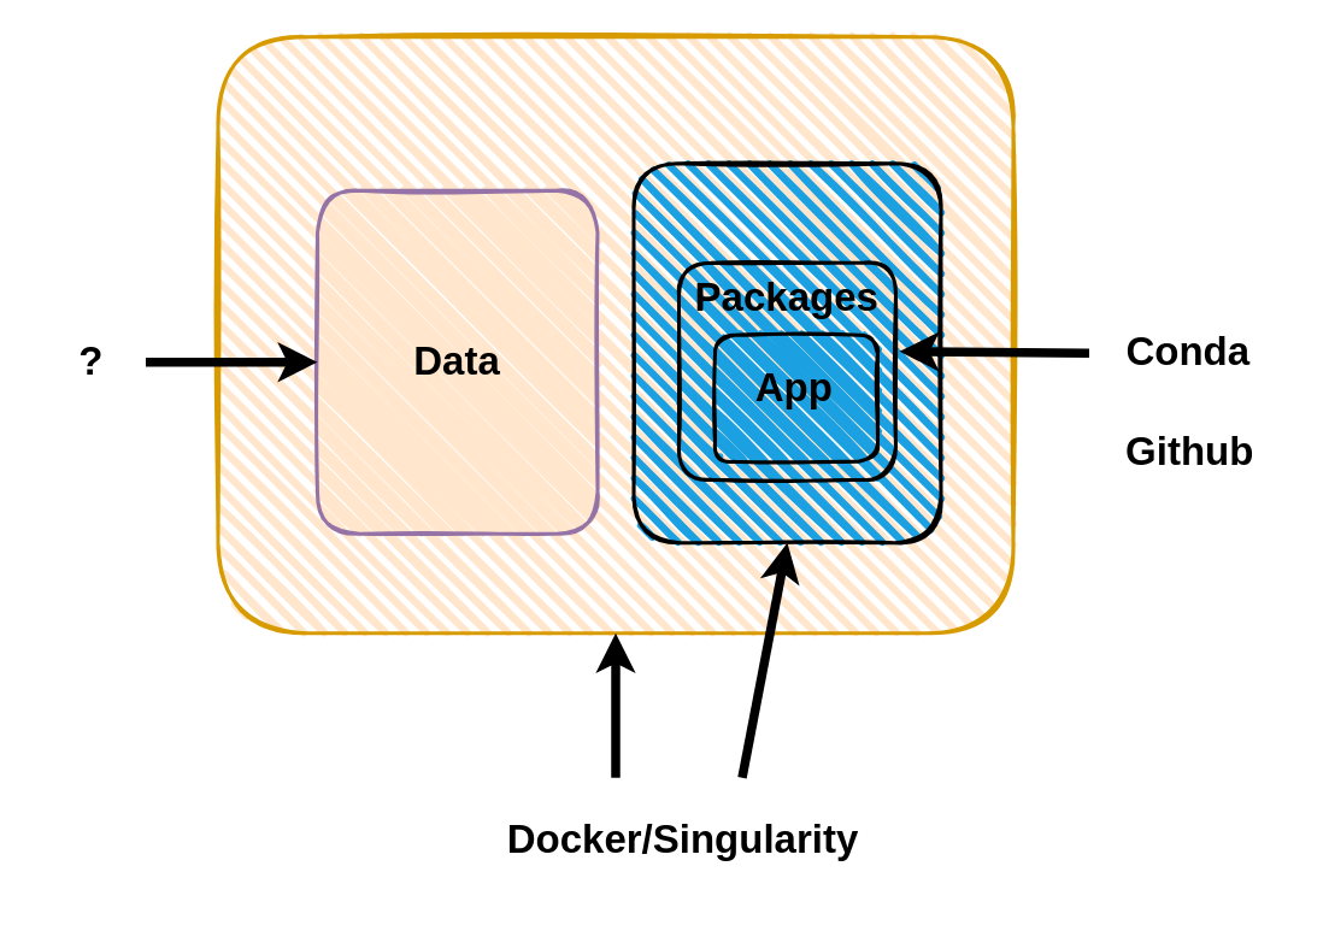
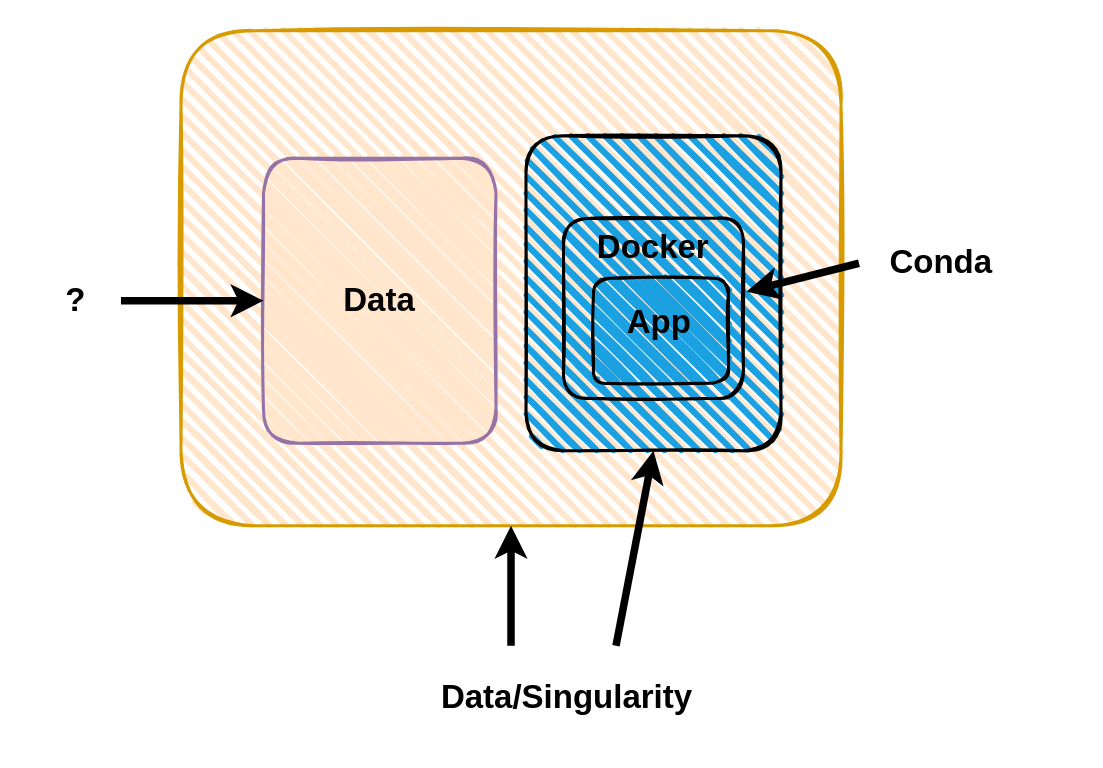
  <mxCell id="0" />
  <mxCell id="1" parent="0" />
  <mxCell id="2" value="" style="rounded=1;whiteSpace=wrap;html=1;strokeWidth=2;fillWeight=4;hachureGap=8;hachureAngle=45;fillColor=#ffe6cc;sketch=1;strokeColor=#d79b00;" parent="1" vertex="1"><mxGeometry x="120" y="20" width="440" height="330" as="geometry" /></mxCell>
  <mxCell id="3" value="&lt;b&gt;&lt;font style=&quot;font-size: 22px&quot;&gt;Data&lt;/font&gt;&lt;/b&gt;" style="rounded=1;whiteSpace=wrap;html=1;strokeWidth=2;fillWeight=4;hachureGap=8;hachureAngle=45;fillColor=#ffe6cc;sketch=1;strokeColor=#9673a6;" parent="1" vertex="1"><mxGeometry x="175" y="105" width="155" height="190" as="geometry" /></mxCell>
  <mxCell id="4" value="" style="rounded=1;whiteSpace=wrap;html=1;strokeWidth=2;fillWeight=4;hachureGap=8;hachureAngle=45;fillColor=#1ba1e2;sketch=1;" parent="1" vertex="1"><mxGeometry x="350" y="90" width="170" height="210" as="geometry" /></mxCell>
  <mxCell id="5" value="" style="rounded=1;whiteSpace=wrap;html=1;strokeWidth=2;fillWeight=4;hachureGap=8;hachureAngle=45;fillColor=#1ba1e2;sketch=1;" parent="1" vertex="1"><mxGeometry x="375" y="145" width="120" height="120" as="geometry" /></mxCell>
- <mxCell id="6" value="&lt;b&gt;&lt;font style=&quot;font-size: 22px&quot;&gt;Packages&lt;/font&gt;&lt;/b&gt;" style="text;html=1;strokeColor=none;fillColor=none;align=center;verticalAlign=middle;whiteSpace=wrap;rounded=0;" parent="1" vertex="1"><mxGeometry x="365" y="155" width="140" height="20" as="geometry" /></mxCell>
+ <mxCell id="6" value="&lt;b&gt;&lt;font style=&quot;font-size: 22px&quot;&gt;Docker&lt;/font&gt;&lt;/b&gt;" style="text;html=1;strokeColor=none;fillColor=none;align=center;verticalAlign=middle;whiteSpace=wrap;rounded=0;" parent="1" vertex="1"><mxGeometry x="365" y="155" width="140" height="20" as="geometry" /></mxCell>
  <mxCell id="7" value="" style="rounded=1;whiteSpace=wrap;html=1;strokeWidth=2;fillWeight=4;hachureGap=8;hachureAngle=45;fillColor=#1ba1e2;sketch=1;" parent="1" vertex="1"><mxGeometry x="395" y="185" width="90" height="70" as="geometry" /></mxCell>
  <mxCell id="8" value="&lt;b&gt;&lt;font style=&quot;font-size: 22px&quot;&gt;App&lt;/font&gt;&lt;/b&gt;" style="text;html=1;strokeColor=none;fillColor=none;align=center;verticalAlign=middle;whiteSpace=wrap;rounded=0;" parent="1" vertex="1"><mxGeometry x="369" y="205" width="140" height="20" as="geometry" /></mxCell>
- <mxCell id="9" value="&lt;b&gt;&lt;font style=&quot;font-size: 22px&quot;&gt;Docker/Singularity&lt;/font&gt;&lt;/b&gt;" style="text;html=1;strokeColor=none;fillColor=none;align=center;verticalAlign=middle;whiteSpace=wrap;rounded=0;" parent="1" vertex="1"><mxGeometry x="275" y="440" width="205" height="50" as="geometry" /></mxCell>
+ <mxCell id="9" value="&lt;b&gt;&lt;font style=&quot;font-size: 22px&quot;&gt;Data/Singularity&lt;/font&gt;&lt;/b&gt;" style="text;html=1;strokeColor=none;fillColor=none;align=center;verticalAlign=middle;whiteSpace=wrap;rounded=0;" parent="1" vertex="1"><mxGeometry x="275" y="440" width="205" height="50" as="geometry" /></mxCell>
  <mxCell id="10" value="" style="endArrow=classic;html=1;entryX=0.5;entryY=1;entryDx=0;entryDy=0;strokeWidth=5;" parent="1" target="2" edge="1"><mxGeometry width="50" height="50" relative="1" as="geometry"><mxPoint x="340" y="430" as="sourcePoint" /><mxPoint x="370" y="380" as="targetPoint" /></mxGeometry></mxCell>
  <mxCell id="11" value="" style="endArrow=classic;html=1;entryX=0.5;entryY=1;entryDx=0;entryDy=0;strokeWidth=5;" parent="1" target="4" edge="1"><mxGeometry width="50" height="50" relative="1" as="geometry"><mxPoint x="410" y="430" as="sourcePoint" /><mxPoint x="410" y="350" as="targetPoint" /></mxGeometry></mxCell>
- <mxCell id="12" value="&lt;b&gt;&lt;font style=&quot;font-size: 22px&quot;&gt;Conda&lt;/font&gt;&lt;/b&gt;" style="text;html=1;strokeColor=none;fillColor=none;align=center;verticalAlign=middle;whiteSpace=wrap;rounded=0;" parent="1" vertex="1"><mxGeometry x="602" y="170" width="110" height="50" as="geometry" /></mxCell>
+ <mxCell id="12" value="&lt;b&gt;&lt;font style=&quot;font-size: 22px&quot;&gt;Conda&lt;/font&gt;&lt;/b&gt;" style="text;html=1;strokeColor=none;fillColor=none;align=center;verticalAlign=middle;whiteSpace=wrap;rounded=0;" parent="1" vertex="1"><mxGeometry x="572" y="150" width="110" height="50" as="geometry" /></mxCell>
  <mxCell id="13" value="" style="endArrow=classic;html=1;entryX=1.017;entryY=0.408;entryDx=0;entryDy=0;strokeWidth=5;exitX=0;exitY=0.5;exitDx=0;exitDy=0;entryPerimeter=0;" parent="1" source="12" target="5" edge="1"><mxGeometry width="50" height="50" relative="1" as="geometry"><mxPoint x="350" y="440" as="sourcePoint" /><mxPoint x="350" y="360" as="targetPoint" /></mxGeometry></mxCell>
- <mxCell id="14" value="&lt;span style=&quot;font-size: 22px&quot;&gt;&lt;b&gt;Github&lt;/b&gt;&lt;/span&gt;" style="text;html=1;strokeColor=none;fillColor=none;align=center;verticalAlign=middle;whiteSpace=wrap;rounded=0;" parent="1" vertex="1"><mxGeometry x="602.96" y="225" width="110" height="50" as="geometry" /></mxCell>
  <mxCell id="15" value="&lt;b&gt;&lt;font style=&quot;font-size: 22px&quot;&gt;?&lt;/font&gt;&lt;/b&gt;" style="text;html=1;strokeColor=none;fillColor=none;align=center;verticalAlign=middle;whiteSpace=wrap;rounded=0;" parent="1" vertex="1"><mxGeometry x="20" y="175" width="60" height="50" as="geometry" /></mxCell>
  <mxCell id="16" value="" style="endArrow=classic;html=1;entryX=0;entryY=0.5;entryDx=0;entryDy=0;strokeWidth=5;exitX=1;exitY=0.5;exitDx=0;exitDy=0;" parent="1" source="15" target="3" edge="1"><mxGeometry width="50" height="50" relative="1" as="geometry"><mxPoint x="350" y="440" as="sourcePoint" /><mxPoint x="350" y="360" as="targetPoint" /></mxGeometry></mxCell>
